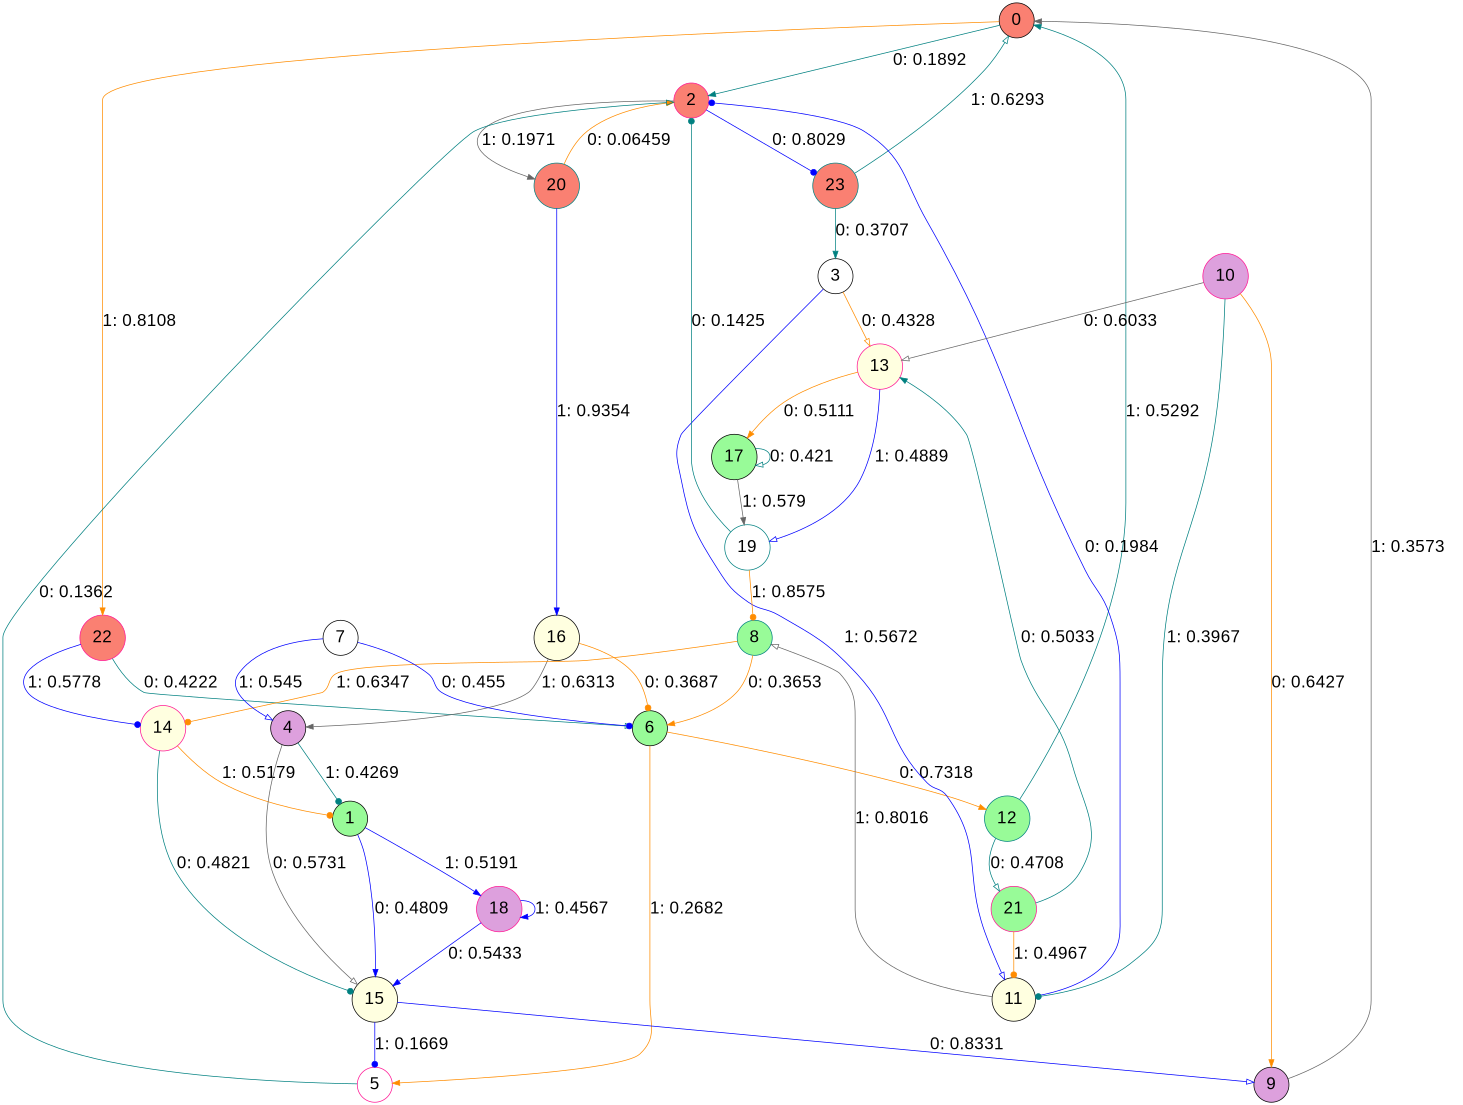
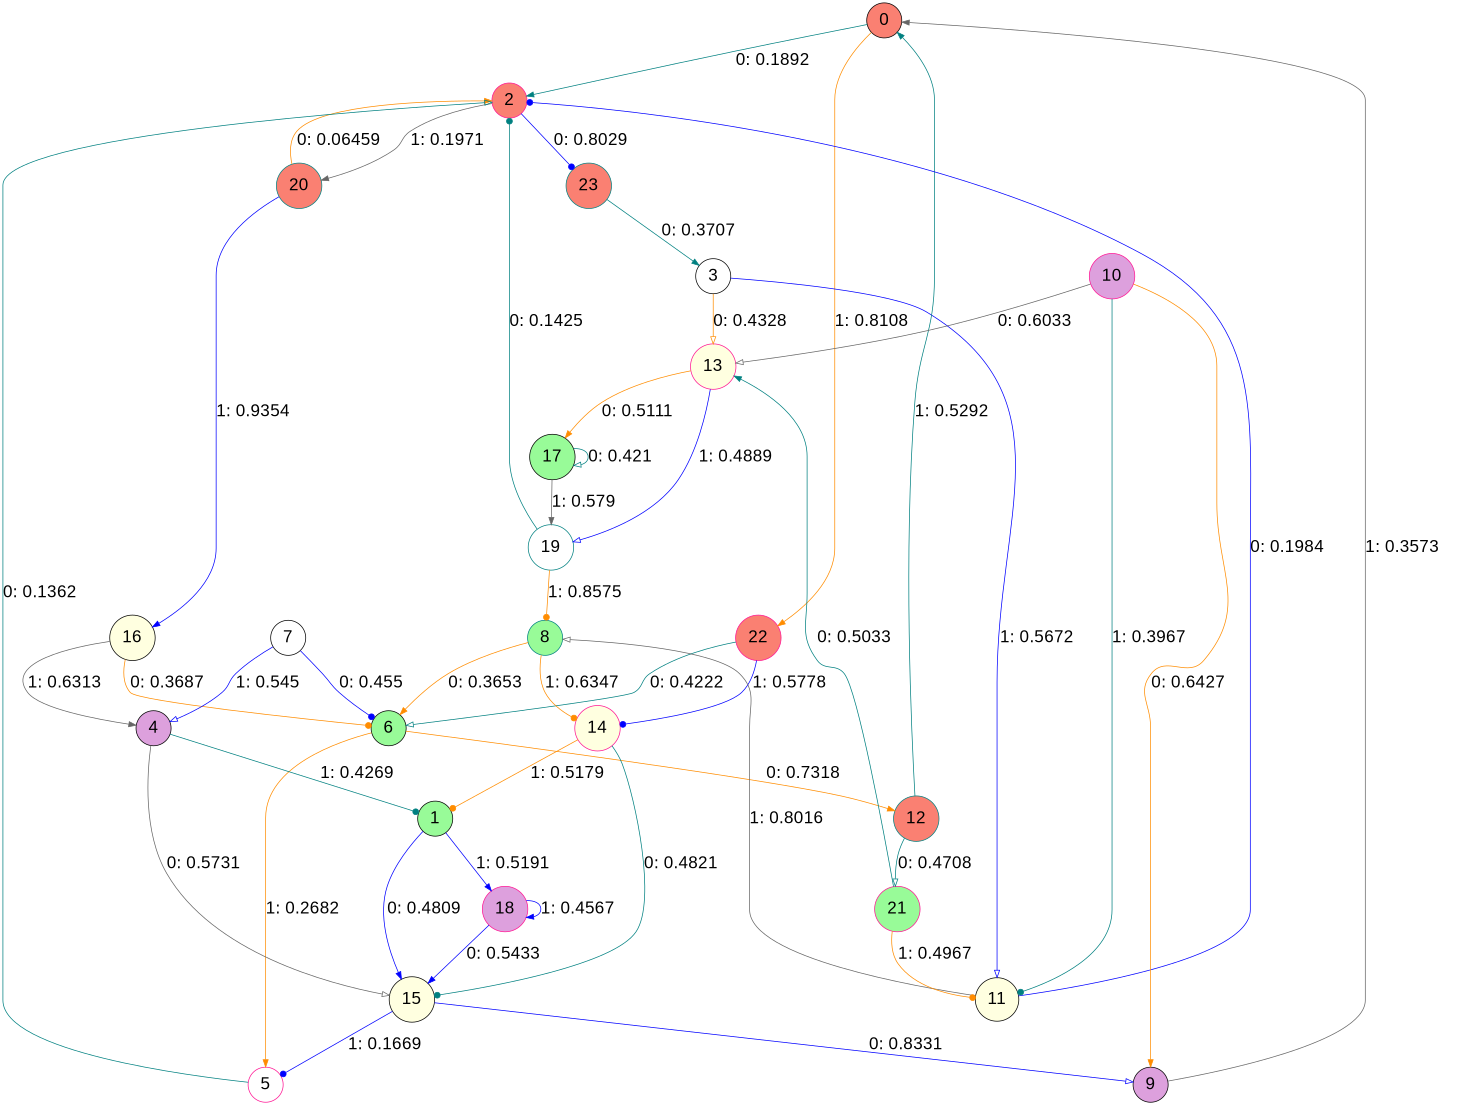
  digraph {
    fontname="Liberation Sans"
    node [color=black fillcolor=palegreen fontname="Liberation Sans" fontsize=24 shape=circle style=filled]
    edge [arrowhead=normal color=blue fontname="Liberation Sans" fontsize=24]
    0 [fillcolor=salmon]
    2 [color=deeppink fillcolor=salmon]
    22 [color=deeppink fillcolor=salmon]
    23 [color=teal fillcolor=salmon]
    20 [color=teal fillcolor=salmon]
    6
    14 [color=deeppink fillcolor=lightyellow]
    3 [fillcolor=white]
    16 [fillcolor=lightyellow]
    5 [color=deeppink fillcolor=white]
-   12 [color=teal]
+   12 [color=teal fillcolor=salmon]
    1
    15 [fillcolor=lightyellow]
    18 [color=deeppink fillcolor=plum]
    9 [fillcolor=plum]
    13 [color=deeppink fillcolor=lightyellow]
    11 [fillcolor=lightyellow]
    4 [fillcolor=plum]
    17
    19 [color=teal fillcolor=white]
    8 [color=teal]
    7 [fillcolor=white]
    21 [color=deeppink]
    10 [color=deeppink fillcolor=plum]
    0 -> 2 [color=teal label="0: 0.1892   "]
    0 -> 22 [color=darkorange label="1: 0.8108   "]
    2 -> 23 [arrowhead=dot label="0: 0.8029   "]
    2 -> 20 [color=gray40 label="1: 0.1971   "]
    22 -> 6 [arrowhead=onormal color=teal label="0: 0.4222   "]
    22 -> 14 [arrowhead=dot label="1: 0.5778   "]
-   23 -> 0 [arrowhead=onormal color=teal label="1: 0.6293   "]
    23 -> 3 [color=teal label="0: 0.3707   "]
    20 -> 2 [color=darkorange label="0: 0.06459  "]
    20 -> 16 [label="1: 0.9354   "]
    6 -> 5 [color=darkorange label="1: 0.2682   "]
    6 -> 12 [color=darkorange label="0: 0.7318   "]
    14 -> 1 [arrowhead=dot color=darkorange label="1: 0.5179   "]
    14 -> 15 [arrowhead=dot color=teal label="0: 0.4821   "]
    3 -> 13 [arrowhead=onormal color=darkorange label="0: 0.4328   "]
    3 -> 11 [arrowhead=onormal label="1: 0.5672   "]
    16 -> 6 [arrowhead=dot color=darkorange label="0: 0.3687   "]
    16 -> 4 [color=gray40 label="1: 0.6313   "]
    5 -> 2 [arrowhead=onormal color=teal label="0: 0.1362   "]
    12 -> 0 [color=teal label="1: 0.5292   "]
    12 -> 21 [arrowhead=onormal color=teal label="0: 0.4708   "]
    1 -> 15 [label="0: 0.4809   "]
    1 -> 18 [label="1: 0.5191   "]
    15 -> 5 [arrowhead=dot label="1: 0.1669   "]
    15 -> 9 [arrowhead=onormal label="0: 0.8331   "]
    18 -> 15 [label="0: 0.5433   "]
    18 -> 18 [label="1: 0.4567   "]
    9 -> 0 [color=gray40 label="1: 0.3573   "]
    13 -> 17 [color=darkorange label="0: 0.5111   "]
    13 -> 19 [arrowhead=onormal label="1: 0.4889   "]
    11 -> 2 [arrowhead=dot label="0: 0.1984   "]
    11 -> 8 [arrowhead=onormal color=gray40 label="1: 0.8016   "]
    4 -> 1 [arrowhead=dot color=teal label="1: 0.4269   "]
    4 -> 15 [arrowhead=onormal color=gray40 label="0: 0.5731   "]
    17 -> 17 [arrowhead=onormal color=teal label="0: 0.421    "]
    17 -> 19 [color=gray40 label="1: 0.579    "]
    19 -> 2 [arrowhead=dot color=teal label="0: 0.1425   "]
    19 -> 8 [arrowhead=dot color=darkorange label="1: 0.8575   "]
    8 -> 6 [color=darkorange label="0: 0.3653   "]
    8 -> 14 [arrowhead=dot color=darkorange label="1: 0.6347   "]
    7 -> 6 [arrowhead=dot label="0: 0.455    "]
    7 -> 4 [arrowhead=onormal label="1: 0.545    "]
    21 -> 13 [color=teal label="0: 0.5033   "]
    21 -> 11 [arrowhead=dot color=darkorange label="1: 0.4967   "]
    10 -> 9 [color=darkorange label="0: 0.6427   "]
    10 -> 13 [arrowhead=onormal color=gray40 label="0: 0.6033   "]
    10 -> 11 [arrowhead=dot color=teal label="1: 0.3967   "]
  }
